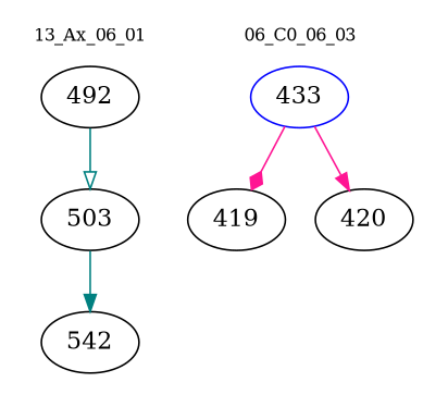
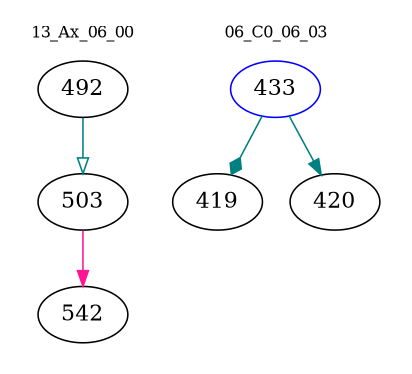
  digraph {
    node [color=black]
    edge [arrowhead=normal color=deeppink]
    n1 [label=503]
    n2 [label=492]
    n3 [label=542]
    n4 [color=blue label=433]
    n5 [label=419]
    n6 [label=420]
    subgraph cluster_1 {
      color=white
      fontsize=10
-     label="13_Ax_06_01"
+     label="13_Ax_06_00"
      n1
      n2
      n3
    }
    subgraph cluster_2 {
      color=white
      fontsize=10
      label="06_C0_06_03"
      n4
      n5
      n6
    }
-   n1 -> n3 [color=teal]
+   n1 -> n3
    n2 -> n1 [arrowhead=onormal color=teal]
-   n4 -> n5 [arrowhead=diamond]
-   n4 -> n6
+   n4 -> n5 [arrowhead=diamond color=teal]
+   n4 -> n6 [color=teal]
  }
